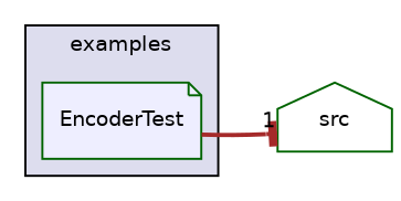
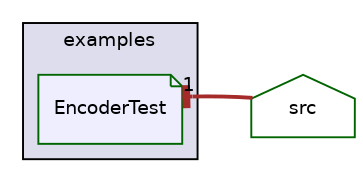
  digraph {
    compound=true
    rankdir=LR
    node [fontname=Helvetica fontsize=10 style=filled color=darkgreen]
    n1 [fillcolor="#eeeeff" label=EncoderTest pencolor=black shape=note]
    n2 [fillcolor=white label=src shape=house]
    subgraph cluster_1 {
      bgcolor="#ddddee"
      fontname=Helvetica
      fontsize=10
      label=examples
      pencolor=black
      n1
    }
-   n1 -> n2 [headlabel=1 labeldistance=1.5 labelfontname=Helvetica labelfontsize=10 color=brown style=bold arrowhead=tee]
+   n2 -> n1 [headlabel=1 labeldistance=1.5 labelfontname=Helvetica labelfontsize=10 color=brown style=bold arrowhead=tee]
  }
